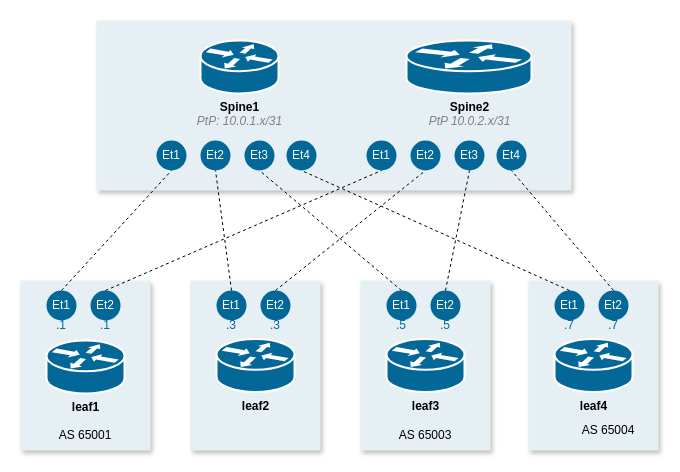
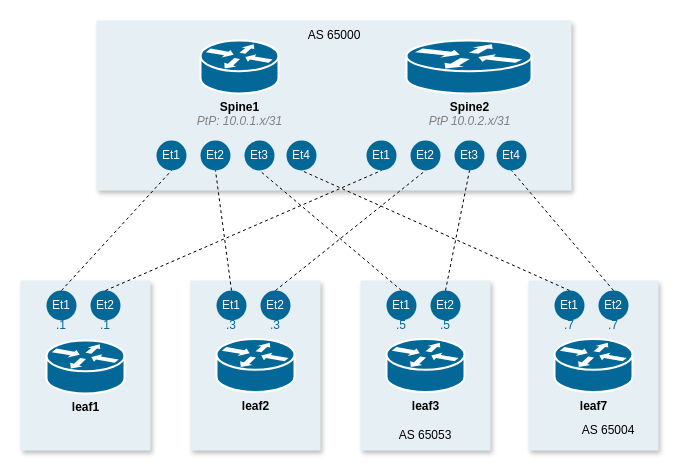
  <mxCell id="0" />
  <mxCell id="1" parent="0" />
  <mxCell id="2" value="" style="rounded=0;whiteSpace=wrap;html=1;fillColor=#E6F0F4;shadow=1;strokeColor=none;" parent="1" vertex="1"><mxGeometry x="20" y="280" width="130" height="170" as="geometry" /></mxCell>
  <mxCell id="3" value="" style="rounded=0;whiteSpace=wrap;html=1;fillColor=#E6F0F4;shadow=1;strokeColor=none;" parent="1" vertex="1"><mxGeometry x="190" y="280" width="130" height="170" as="geometry" /></mxCell>
  <mxCell id="4" value="" style="rounded=0;whiteSpace=wrap;html=1;fillColor=#E6F0F4;shadow=1;strokeColor=none;" parent="1" vertex="1"><mxGeometry x="360" y="280" width="130" height="170" as="geometry" /></mxCell>
  <mxCell id="5" value="" style="rounded=0;whiteSpace=wrap;html=1;fillColor=#E6F0F4;shadow=1;strokeColor=none;" parent="1" vertex="1"><mxGeometry x="528" y="280" width="130" height="170" as="geometry" /></mxCell>
  <mxCell id="6" value="" style="rounded=0;whiteSpace=wrap;html=1;fillColor=#E6F0F4;shadow=1;strokeColor=none;" parent="1" vertex="1"><mxGeometry x="96" y="20" width="475" height="170" as="geometry" /></mxCell>
  <mxCell id="7" value="&lt;div&gt;&lt;b&gt;Spine1&lt;/b&gt;&lt;/div&gt;&lt;div&gt;&lt;i style=&quot;color: rgb(128, 128, 128);&quot;&gt;PtP: 10.0.1.x/31&lt;/i&gt;&lt;/div&gt;" style="shape=mxgraph.cisco.routers.router;sketch=0;html=1;pointerEvents=1;dashed=0;fillColor=#036897;strokeColor=#ffffff;strokeWidth=2;verticalLabelPosition=bottom;verticalAlign=top;align=center;outlineConnect=0;" parent="1" vertex="1"><mxGeometry x="200" y="40" width="78" height="53" as="geometry" /></mxCell>
  <mxCell id="8" value="&lt;div&gt;&lt;b&gt;Spine2&lt;/b&gt;&lt;/div&gt;&lt;div&gt;&lt;i&gt;&lt;span style=&quot;color: rgb(128, 128, 128);&quot;&gt;PtP 10.0.2.x/31&lt;/span&gt;&lt;/i&gt;&lt;/div&gt;" style="shape=mxgraph.cisco.routers.router;sketch=0;html=1;pointerEvents=1;dashed=0;fillColor=#036897;strokeColor=#ffffff;strokeWidth=2;verticalLabelPosition=bottom;verticalAlign=top;align=center;outlineConnect=0;" parent="1" vertex="1"><mxGeometry x="406" y="40" width="125" height="53" as="geometry" /></mxCell>
  <mxCell id="9" value="Et1" style="ellipse;whiteSpace=wrap;html=1;aspect=fixed;fillColor=#036897;strokeColor=none;fontColor=#FFFFFF;" parent="1" vertex="1"><mxGeometry x="156" y="140" width="30" height="30" as="geometry" /></mxCell>
  <mxCell id="10" value="Et2" style="ellipse;whiteSpace=wrap;html=1;aspect=fixed;fillColor=#036897;strokeColor=none;fontColor=#FFFFFF;" parent="1" vertex="1"><mxGeometry x="200" y="140" width="30" height="30" as="geometry" /></mxCell>
  <mxCell id="11" value="&lt;b&gt;leaf1&lt;/b&gt;" style="shape=mxgraph.cisco.routers.router;sketch=0;html=1;pointerEvents=1;dashed=0;fillColor=#036897;strokeColor=#ffffff;strokeWidth=2;verticalLabelPosition=bottom;verticalAlign=top;align=center;outlineConnect=0;" parent="1" vertex="1"><mxGeometry x="46" y="340" width="78" height="53" as="geometry" /></mxCell>
  <mxCell id="12" value="&lt;b&gt;leaf2&lt;/b&gt;" style="shape=mxgraph.cisco.routers.router;sketch=0;html=1;pointerEvents=1;dashed=0;fillColor=#036897;strokeColor=#ffffff;strokeWidth=2;verticalLabelPosition=bottom;verticalAlign=top;align=center;outlineConnect=0;" parent="1" vertex="1"><mxGeometry x="216" y="338.5" width="78" height="53" as="geometry" /></mxCell>
  <mxCell id="13" value="&lt;b&gt;leaf3&lt;/b&gt;" style="shape=mxgraph.cisco.routers.router;sketch=0;html=1;pointerEvents=1;dashed=0;fillColor=#036897;strokeColor=#ffffff;strokeWidth=2;verticalLabelPosition=bottom;verticalAlign=top;align=center;outlineConnect=0;" parent="1" vertex="1"><mxGeometry x="386" y="338.5" width="78" height="53" as="geometry" /></mxCell>
- <mxCell id="14" value="&lt;b&gt;leaf4&lt;/b&gt;" style="shape=mxgraph.cisco.routers.router;sketch=0;html=1;pointerEvents=1;dashed=0;fillColor=#036897;strokeColor=#ffffff;strokeWidth=2;verticalLabelPosition=bottom;verticalAlign=top;align=center;outlineConnect=0;" parent="1" vertex="1"><mxGeometry x="554" y="338.5" width="78" height="53" as="geometry" /></mxCell>
+ <mxCell id="14" value="&lt;b&gt;leaf7&lt;/b&gt;" style="shape=mxgraph.cisco.routers.router;sketch=0;html=1;pointerEvents=1;dashed=0;fillColor=#036897;strokeColor=#ffffff;strokeWidth=2;verticalLabelPosition=bottom;verticalAlign=top;align=center;outlineConnect=0;" parent="1" vertex="1"><mxGeometry x="554" y="338.5" width="78" height="53" as="geometry" /></mxCell>
  <mxCell id="15" value="Et3" style="ellipse;whiteSpace=wrap;html=1;aspect=fixed;fillColor=#036897;strokeColor=none;fontColor=#FFFFFF;" parent="1" vertex="1"><mxGeometry x="244" y="140" width="30" height="30" as="geometry" /></mxCell>
  <mxCell id="16" value="Et4" style="ellipse;whiteSpace=wrap;html=1;aspect=fixed;fillColor=#036897;strokeColor=none;fontColor=#FFFFFF;" parent="1" vertex="1"><mxGeometry x="286" y="140" width="30" height="30" as="geometry" /></mxCell>
  <mxCell id="17" value="Et1" style="ellipse;whiteSpace=wrap;html=1;aspect=fixed;fillColor=#036897;strokeColor=none;fontColor=#FFFFFF;" parent="1" vertex="1"><mxGeometry x="366" y="140" width="30" height="30" as="geometry" /></mxCell>
  <mxCell id="18" value="Et2" style="ellipse;whiteSpace=wrap;html=1;aspect=fixed;fillColor=#036897;strokeColor=none;fontColor=#FFFFFF;" parent="1" vertex="1"><mxGeometry x="410" y="140" width="30" height="30" as="geometry" /></mxCell>
  <mxCell id="19" value="Et3" style="ellipse;whiteSpace=wrap;html=1;aspect=fixed;fillColor=#036897;strokeColor=none;fontColor=#FFFFFF;" parent="1" vertex="1"><mxGeometry x="454" y="140" width="30" height="30" as="geometry" /></mxCell>
  <mxCell id="20" value="Et4" style="ellipse;whiteSpace=wrap;html=1;aspect=fixed;fillColor=#036897;strokeColor=none;fontColor=#FFFFFF;" parent="1" vertex="1"><mxGeometry x="496" y="140" width="30" height="30" as="geometry" /></mxCell>
  <mxCell id="21" value="Et1" style="ellipse;whiteSpace=wrap;html=1;aspect=fixed;fillColor=#036897;strokeColor=none;fontColor=#FFFFFF;" parent="1" vertex="1"><mxGeometry x="46" y="290" width="30" height="30" as="geometry" /></mxCell>
  <mxCell id="22" value="Et2" style="ellipse;whiteSpace=wrap;html=1;aspect=fixed;fillColor=#036897;strokeColor=none;fontColor=#FFFFFF;" parent="1" vertex="1"><mxGeometry x="90" y="290" width="30" height="30" as="geometry" /></mxCell>
  <mxCell id="23" value="Et1" style="ellipse;whiteSpace=wrap;html=1;aspect=fixed;fillColor=#036897;strokeColor=none;fontColor=#FFFFFF;" parent="1" vertex="1"><mxGeometry x="216" y="290" width="30" height="30" as="geometry" /></mxCell>
  <mxCell id="24" value="Et2" style="ellipse;whiteSpace=wrap;html=1;aspect=fixed;fillColor=#036897;strokeColor=none;fontColor=#FFFFFF;" parent="1" vertex="1"><mxGeometry x="260" y="290" width="30" height="30" as="geometry" /></mxCell>
  <mxCell id="25" value="Et1" style="ellipse;whiteSpace=wrap;html=1;aspect=fixed;fillColor=#036897;strokeColor=none;fontColor=#FFFFFF;" parent="1" vertex="1"><mxGeometry x="386" y="290" width="30" height="30" as="geometry" /></mxCell>
  <mxCell id="26" value="Et2" style="ellipse;whiteSpace=wrap;html=1;aspect=fixed;fillColor=#036897;strokeColor=none;fontColor=#FFFFFF;" parent="1" vertex="1"><mxGeometry x="430" y="290" width="30" height="30" as="geometry" /></mxCell>
  <mxCell id="27" value="Et1" style="ellipse;whiteSpace=wrap;html=1;aspect=fixed;fillColor=#036897;strokeColor=none;fontColor=#FFFFFF;" parent="1" vertex="1"><mxGeometry x="554" y="290" width="30" height="30" as="geometry" /></mxCell>
  <mxCell id="28" value="Et2" style="ellipse;whiteSpace=wrap;html=1;aspect=fixed;fillColor=#036897;strokeColor=none;fontColor=#FFFFFF;" parent="1" vertex="1"><mxGeometry x="598" y="290" width="30" height="30" as="geometry" /></mxCell>
  <mxCell id="29" value="" style="endArrow=none;dashed=1;html=1;rounded=0;entryX=0.5;entryY=1;entryDx=0;entryDy=0;exitX=0.5;exitY=0;exitDx=0;exitDy=0;" parent="1" source="21" target="9" edge="1"><mxGeometry width="50" height="50" relative="1" as="geometry"><mxPoint x="90" y="260" as="sourcePoint" /><mxPoint x="140" y="210" as="targetPoint" /></mxGeometry></mxCell>
  <mxCell id="30" value="" style="endArrow=none;dashed=1;html=1;rounded=0;entryX=0.5;entryY=1;entryDx=0;entryDy=0;exitX=0.5;exitY=0;exitDx=0;exitDy=0;" parent="1" source="23" target="10" edge="1"><mxGeometry width="50" height="50" relative="1" as="geometry"><mxPoint x="214" y="250" as="sourcePoint" /><mxPoint x="264" y="200" as="targetPoint" /></mxGeometry></mxCell>
  <mxCell id="31" value="" style="endArrow=none;dashed=1;html=1;rounded=0;entryX=0.5;entryY=1;entryDx=0;entryDy=0;exitX=0.5;exitY=0;exitDx=0;exitDy=0;" parent="1" source="25" target="15" edge="1"><mxGeometry width="50" height="50" relative="1" as="geometry"><mxPoint x="326" y="240" as="sourcePoint" /><mxPoint x="376" y="190" as="targetPoint" /></mxGeometry></mxCell>
  <mxCell id="32" value="" style="endArrow=none;dashed=1;html=1;rounded=0;entryX=0.5;entryY=1;entryDx=0;entryDy=0;exitX=0.5;exitY=0;exitDx=0;exitDy=0;" parent="1" source="27" target="16" edge="1"><mxGeometry width="50" height="50" relative="1" as="geometry"><mxPoint x="414" y="250" as="sourcePoint" /><mxPoint x="464" y="200" as="targetPoint" /></mxGeometry></mxCell>
  <mxCell id="33" value="" style="endArrow=none;dashed=1;html=1;rounded=0;entryX=0.5;entryY=1;entryDx=0;entryDy=0;exitX=0.5;exitY=0;exitDx=0;exitDy=0;" parent="1" source="22" target="17" edge="1"><mxGeometry width="50" height="50" relative="1" as="geometry"><mxPoint x="306" y="430" as="sourcePoint" /><mxPoint x="356" y="380" as="targetPoint" /></mxGeometry></mxCell>
  <mxCell id="34" value="" style="endArrow=none;dashed=1;html=1;rounded=0;entryX=0.5;entryY=1;entryDx=0;entryDy=0;exitX=0.5;exitY=0;exitDx=0;exitDy=0;" parent="1" source="24" target="18" edge="1"><mxGeometry width="50" height="50" relative="1" as="geometry"><mxPoint x="115" y="300" as="sourcePoint" /><mxPoint x="391" y="180" as="targetPoint" /></mxGeometry></mxCell>
  <mxCell id="35" value="" style="endArrow=none;dashed=1;html=1;rounded=0;entryX=0.5;entryY=1;entryDx=0;entryDy=0;exitX=0.5;exitY=0;exitDx=0;exitDy=0;" parent="1" source="26" target="19" edge="1"><mxGeometry width="50" height="50" relative="1" as="geometry"><mxPoint x="285" y="300" as="sourcePoint" /><mxPoint x="435" y="180" as="targetPoint" /></mxGeometry></mxCell>
  <mxCell id="36" value="" style="endArrow=none;dashed=1;html=1;rounded=0;entryX=0.5;entryY=1;entryDx=0;entryDy=0;exitX=0.5;exitY=0;exitDx=0;exitDy=0;" parent="1" source="28" target="20" edge="1"><mxGeometry width="50" height="50" relative="1" as="geometry"><mxPoint x="455" y="300" as="sourcePoint" /><mxPoint x="479" y="180" as="targetPoint" /></mxGeometry></mxCell>
- <mxCell id="38" value="AS 65001" style="text;html=1;align=center;verticalAlign=middle;whiteSpace=wrap;rounded=0;" parent="1" vertex="1"><mxGeometry x="55" y="420" width="60" height="30" as="geometry" /></mxCell>
- <mxCell id="39" value="AS 65003" style="text;html=1;align=center;verticalAlign=middle;whiteSpace=wrap;rounded=0;" parent="1" vertex="1"><mxGeometry x="395" y="420" width="60" height="30" as="geometry" /></mxCell>
+ <mxCell id="37" value="AS 65000" style="text;html=1;align=center;verticalAlign=middle;whiteSpace=wrap;rounded=0;" parent="1" vertex="1"><mxGeometry x="303.5" y="20" width="60" height="30" as="geometry" /></mxCell>
+ <mxCell id="39" value="AS 65053" style="text;html=1;align=center;verticalAlign=middle;whiteSpace=wrap;rounded=0;" parent="1" vertex="1"><mxGeometry x="395" y="420" width="60" height="30" as="geometry" /></mxCell>
  <mxCell id="40" value="AS 65004" style="text;html=1;align=center;verticalAlign=middle;whiteSpace=wrap;rounded=0;" parent="1" vertex="1"><mxGeometry x="578" y="415" width="60" height="30" as="geometry" /></mxCell>
  <mxCell id="41" value=".1" style="text;html=1;align=center;verticalAlign=middle;whiteSpace=wrap;rounded=0;fontColor=#036897;" parent="1" vertex="1"><mxGeometry x="31" y="310" width="60" height="30" as="geometry" /></mxCell>
  <mxCell id="42" value=".1" style="text;html=1;align=center;verticalAlign=middle;whiteSpace=wrap;rounded=0;fontColor=#036897;" parent="1" vertex="1"><mxGeometry x="75" y="310" width="60" height="30" as="geometry" /></mxCell>
  <mxCell id="43" value=".3" style="text;html=1;align=center;verticalAlign=middle;whiteSpace=wrap;rounded=0;fontColor=#036897;" parent="1" vertex="1"><mxGeometry x="201" y="310" width="60" height="30" as="geometry" /></mxCell>
  <mxCell id="44" value=".3" style="text;html=1;align=center;verticalAlign=middle;whiteSpace=wrap;rounded=0;fontColor=#036897;" parent="1" vertex="1"><mxGeometry x="245" y="310" width="60" height="30" as="geometry" /></mxCell>
  <mxCell id="45" value=".5" style="text;html=1;align=center;verticalAlign=middle;whiteSpace=wrap;rounded=0;fontColor=#036897;" parent="1" vertex="1"><mxGeometry x="371" y="310" width="60" height="30" as="geometry" /></mxCell>
  <mxCell id="46" value=".5" style="text;html=1;align=center;verticalAlign=middle;whiteSpace=wrap;rounded=0;fontColor=#036897;" parent="1" vertex="1"><mxGeometry x="415" y="310" width="60" height="30" as="geometry" /></mxCell>
  <mxCell id="47" value=".7" style="text;html=1;align=center;verticalAlign=middle;whiteSpace=wrap;rounded=0;fontColor=#036897;" parent="1" vertex="1"><mxGeometry x="539" y="310" width="60" height="30" as="geometry" /></mxCell>
  <mxCell id="48" value=".7" style="text;html=1;align=center;verticalAlign=middle;whiteSpace=wrap;rounded=0;fontColor=#036897;" parent="1" vertex="1"><mxGeometry x="583" y="310" width="60" height="30" as="geometry" /></mxCell>
